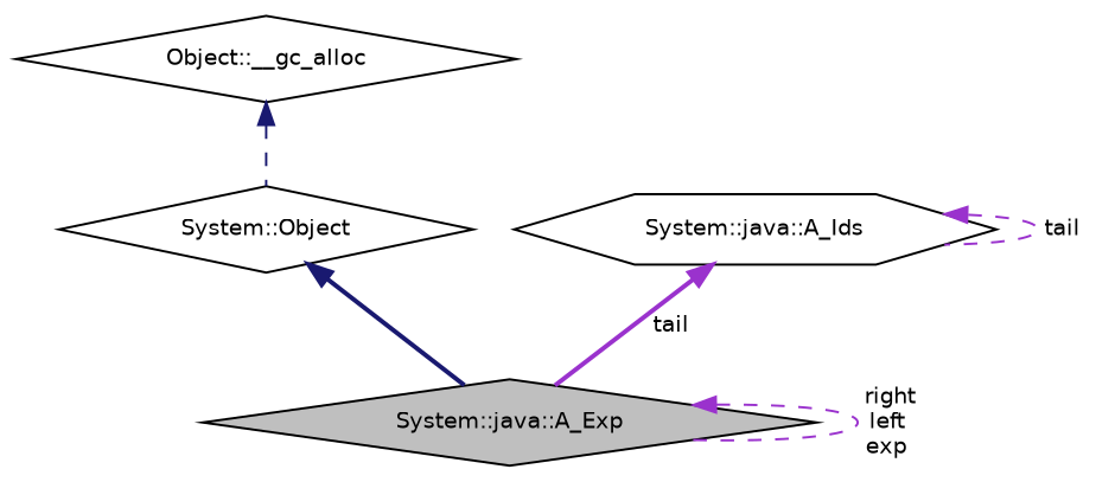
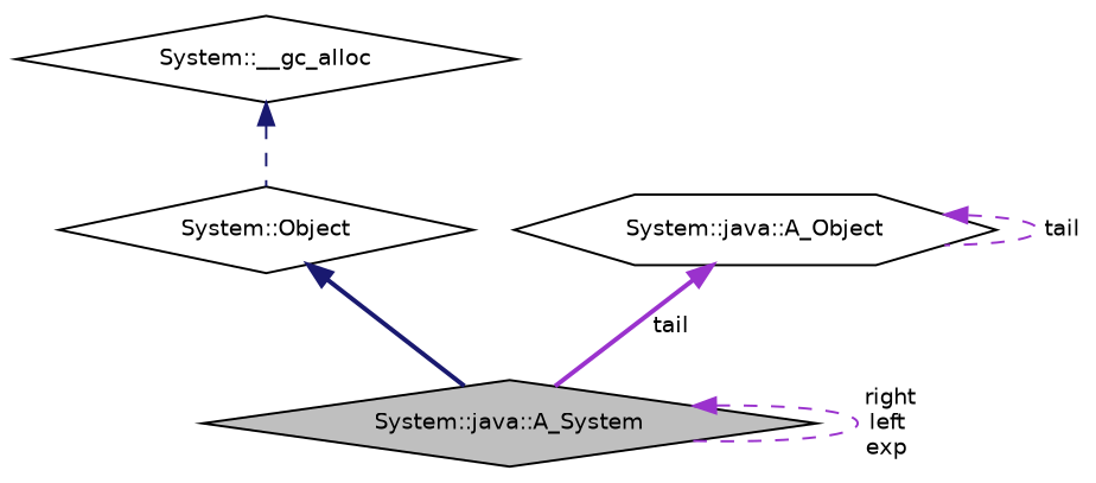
  digraph {
    node [color=black fillcolor=white fontname=Helvetica fontsize=10 shape=diamond style=filled]
    edge [color=darkorchid3 dir=back fontname=Helvetica fontsize=10 labelfontname=Helvetica labelfontsize=10 style=dashed]
-   n1 [fillcolor=grey75 fontcolor=black height=0.2 label="System::java::A_Exp" width=0.4]
+   n1 [fillcolor=grey75 fontcolor=black height=0.2 label="System::java::A_System" width=0.4]
    n2 [height=0.2 label="System::Object" width=0.4]
-   n3 [height=0.2 label="Object::__gc_alloc" width=0.4]
-   n4 [height=0.2 label="System::java::A_Ids" shape=hexagon width=0.4]
+   n3 [height=0.2 label="System::__gc_alloc" width=0.4]
+   n4 [height=0.2 label="System::java::A_Object" shape=hexagon width=0.4]
    n1 -> n1 [label=" right\nleft\nexp"]
    n2 -> n1 [color=midnightblue style=bold]
    n3 -> n2 [color=midnightblue]
    n4 -> n1 [label=" tail" style=bold]
    n4 -> n4 [label=" tail"]
  }
